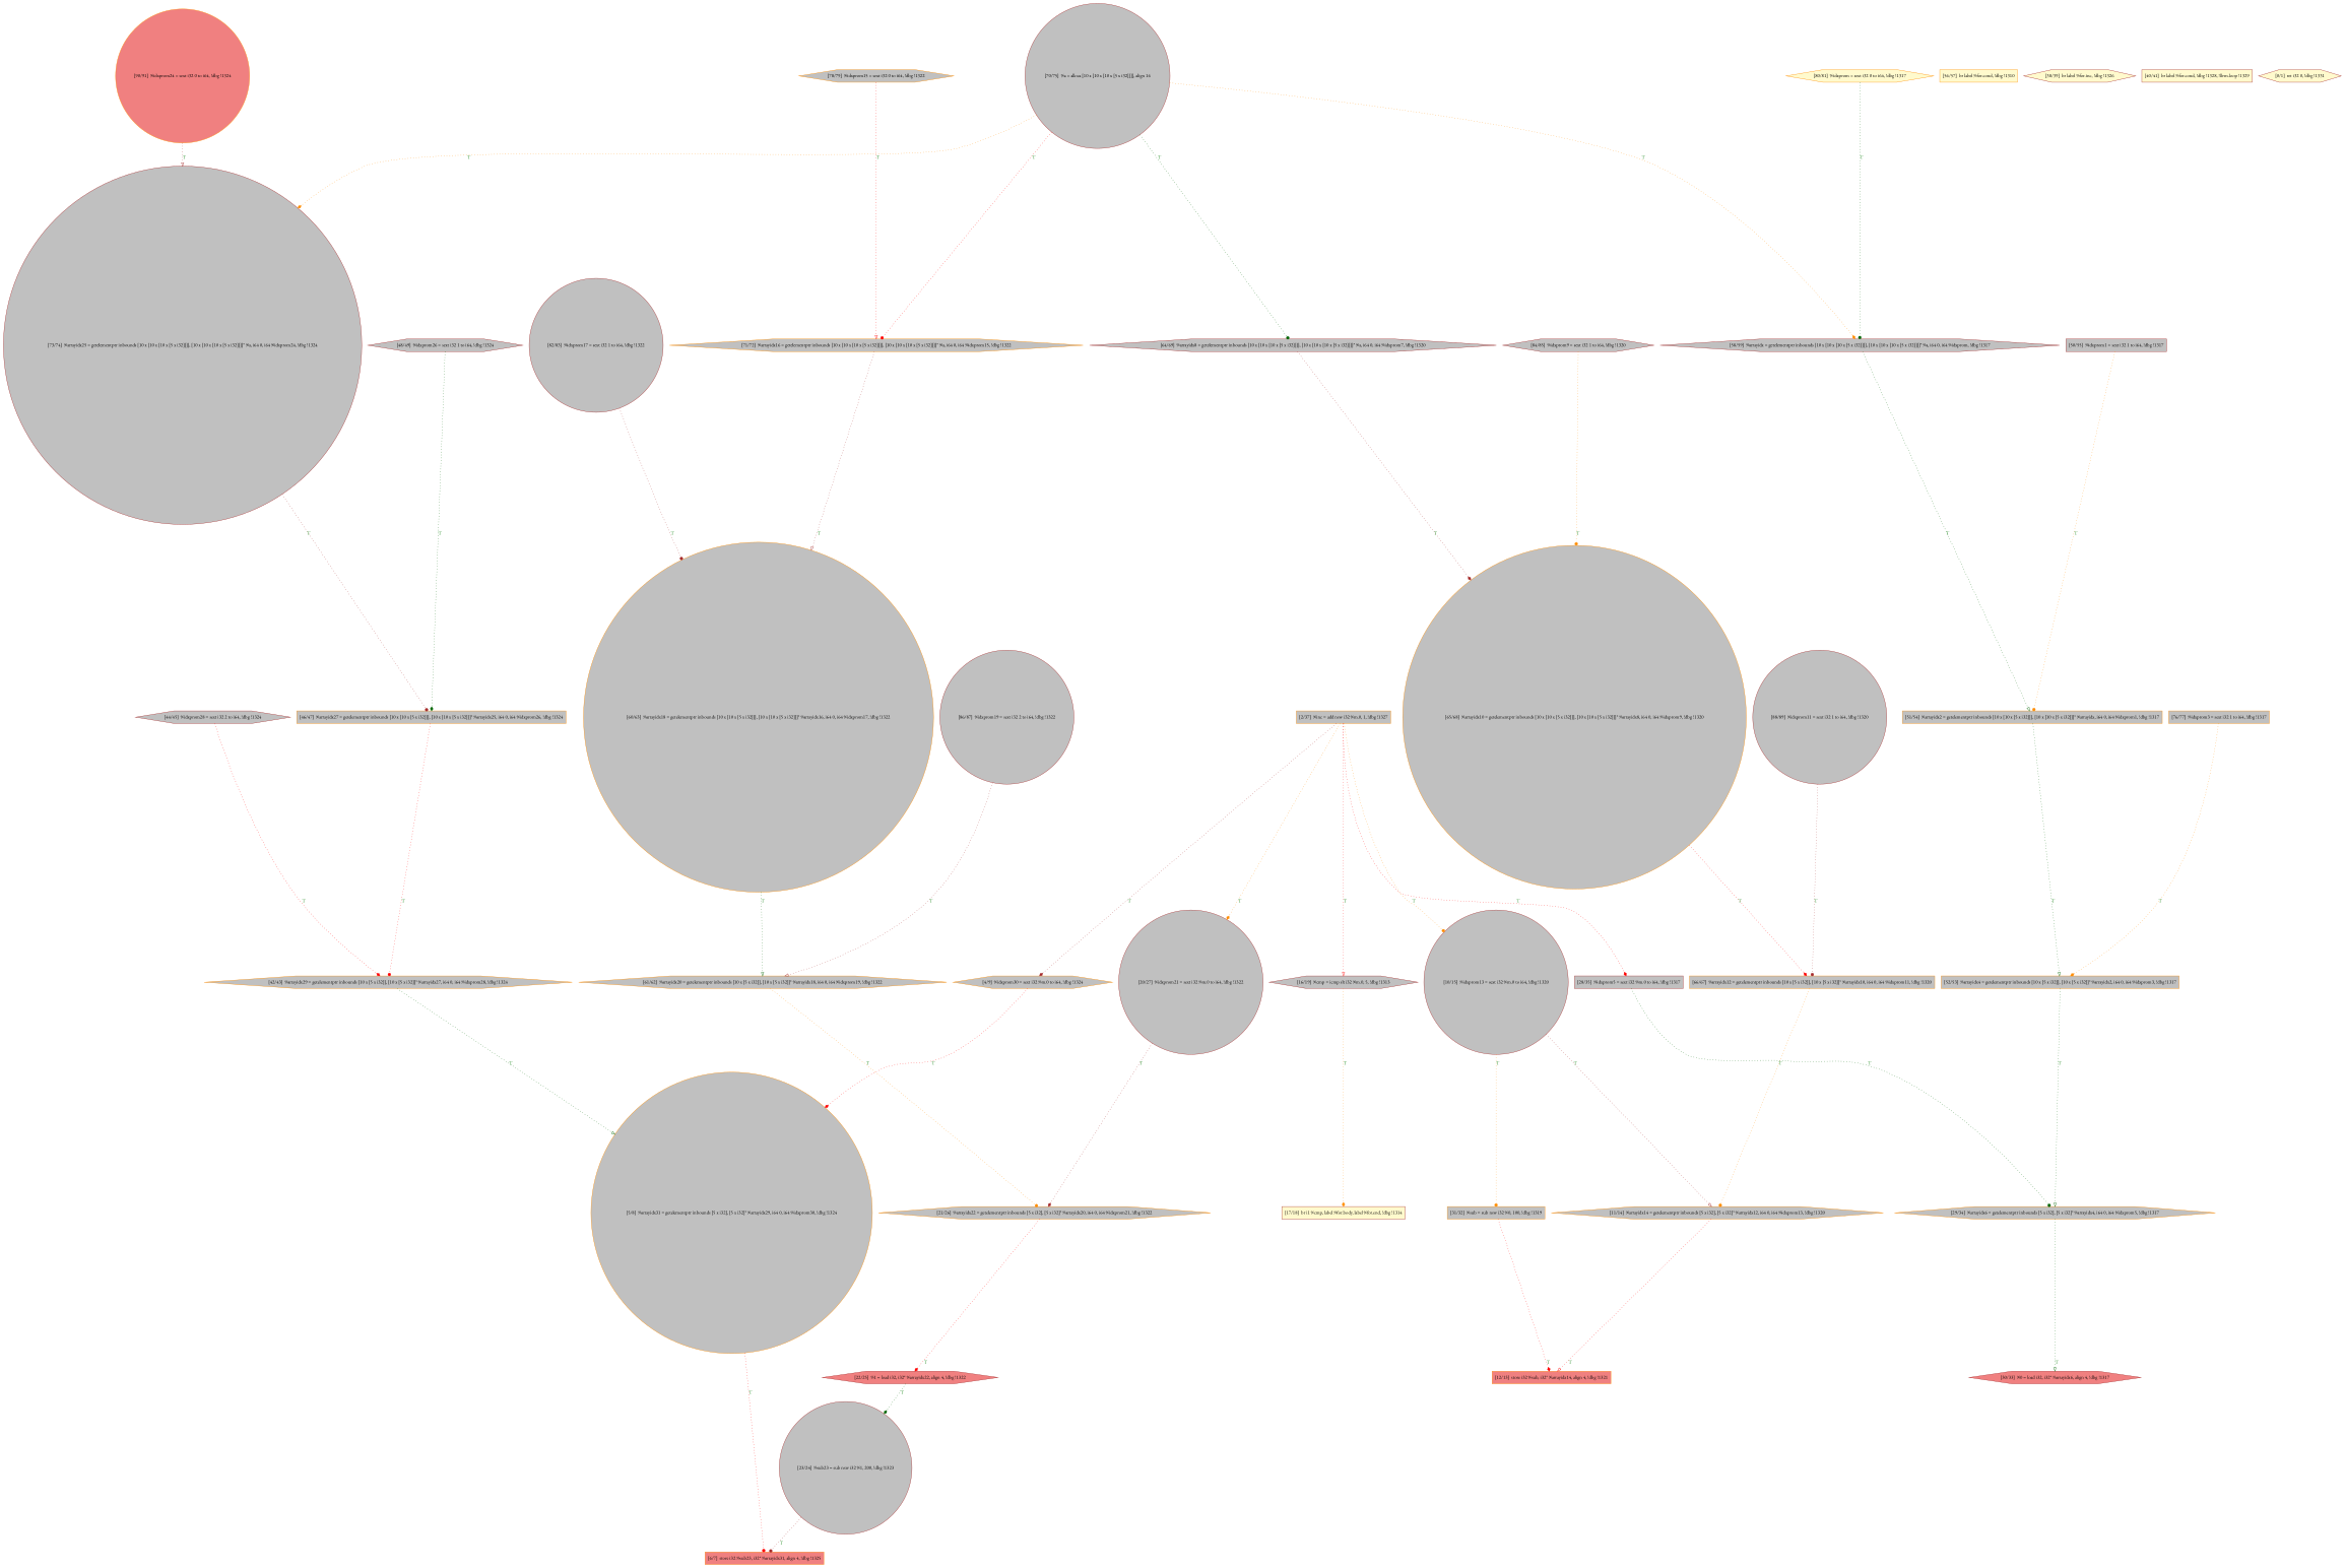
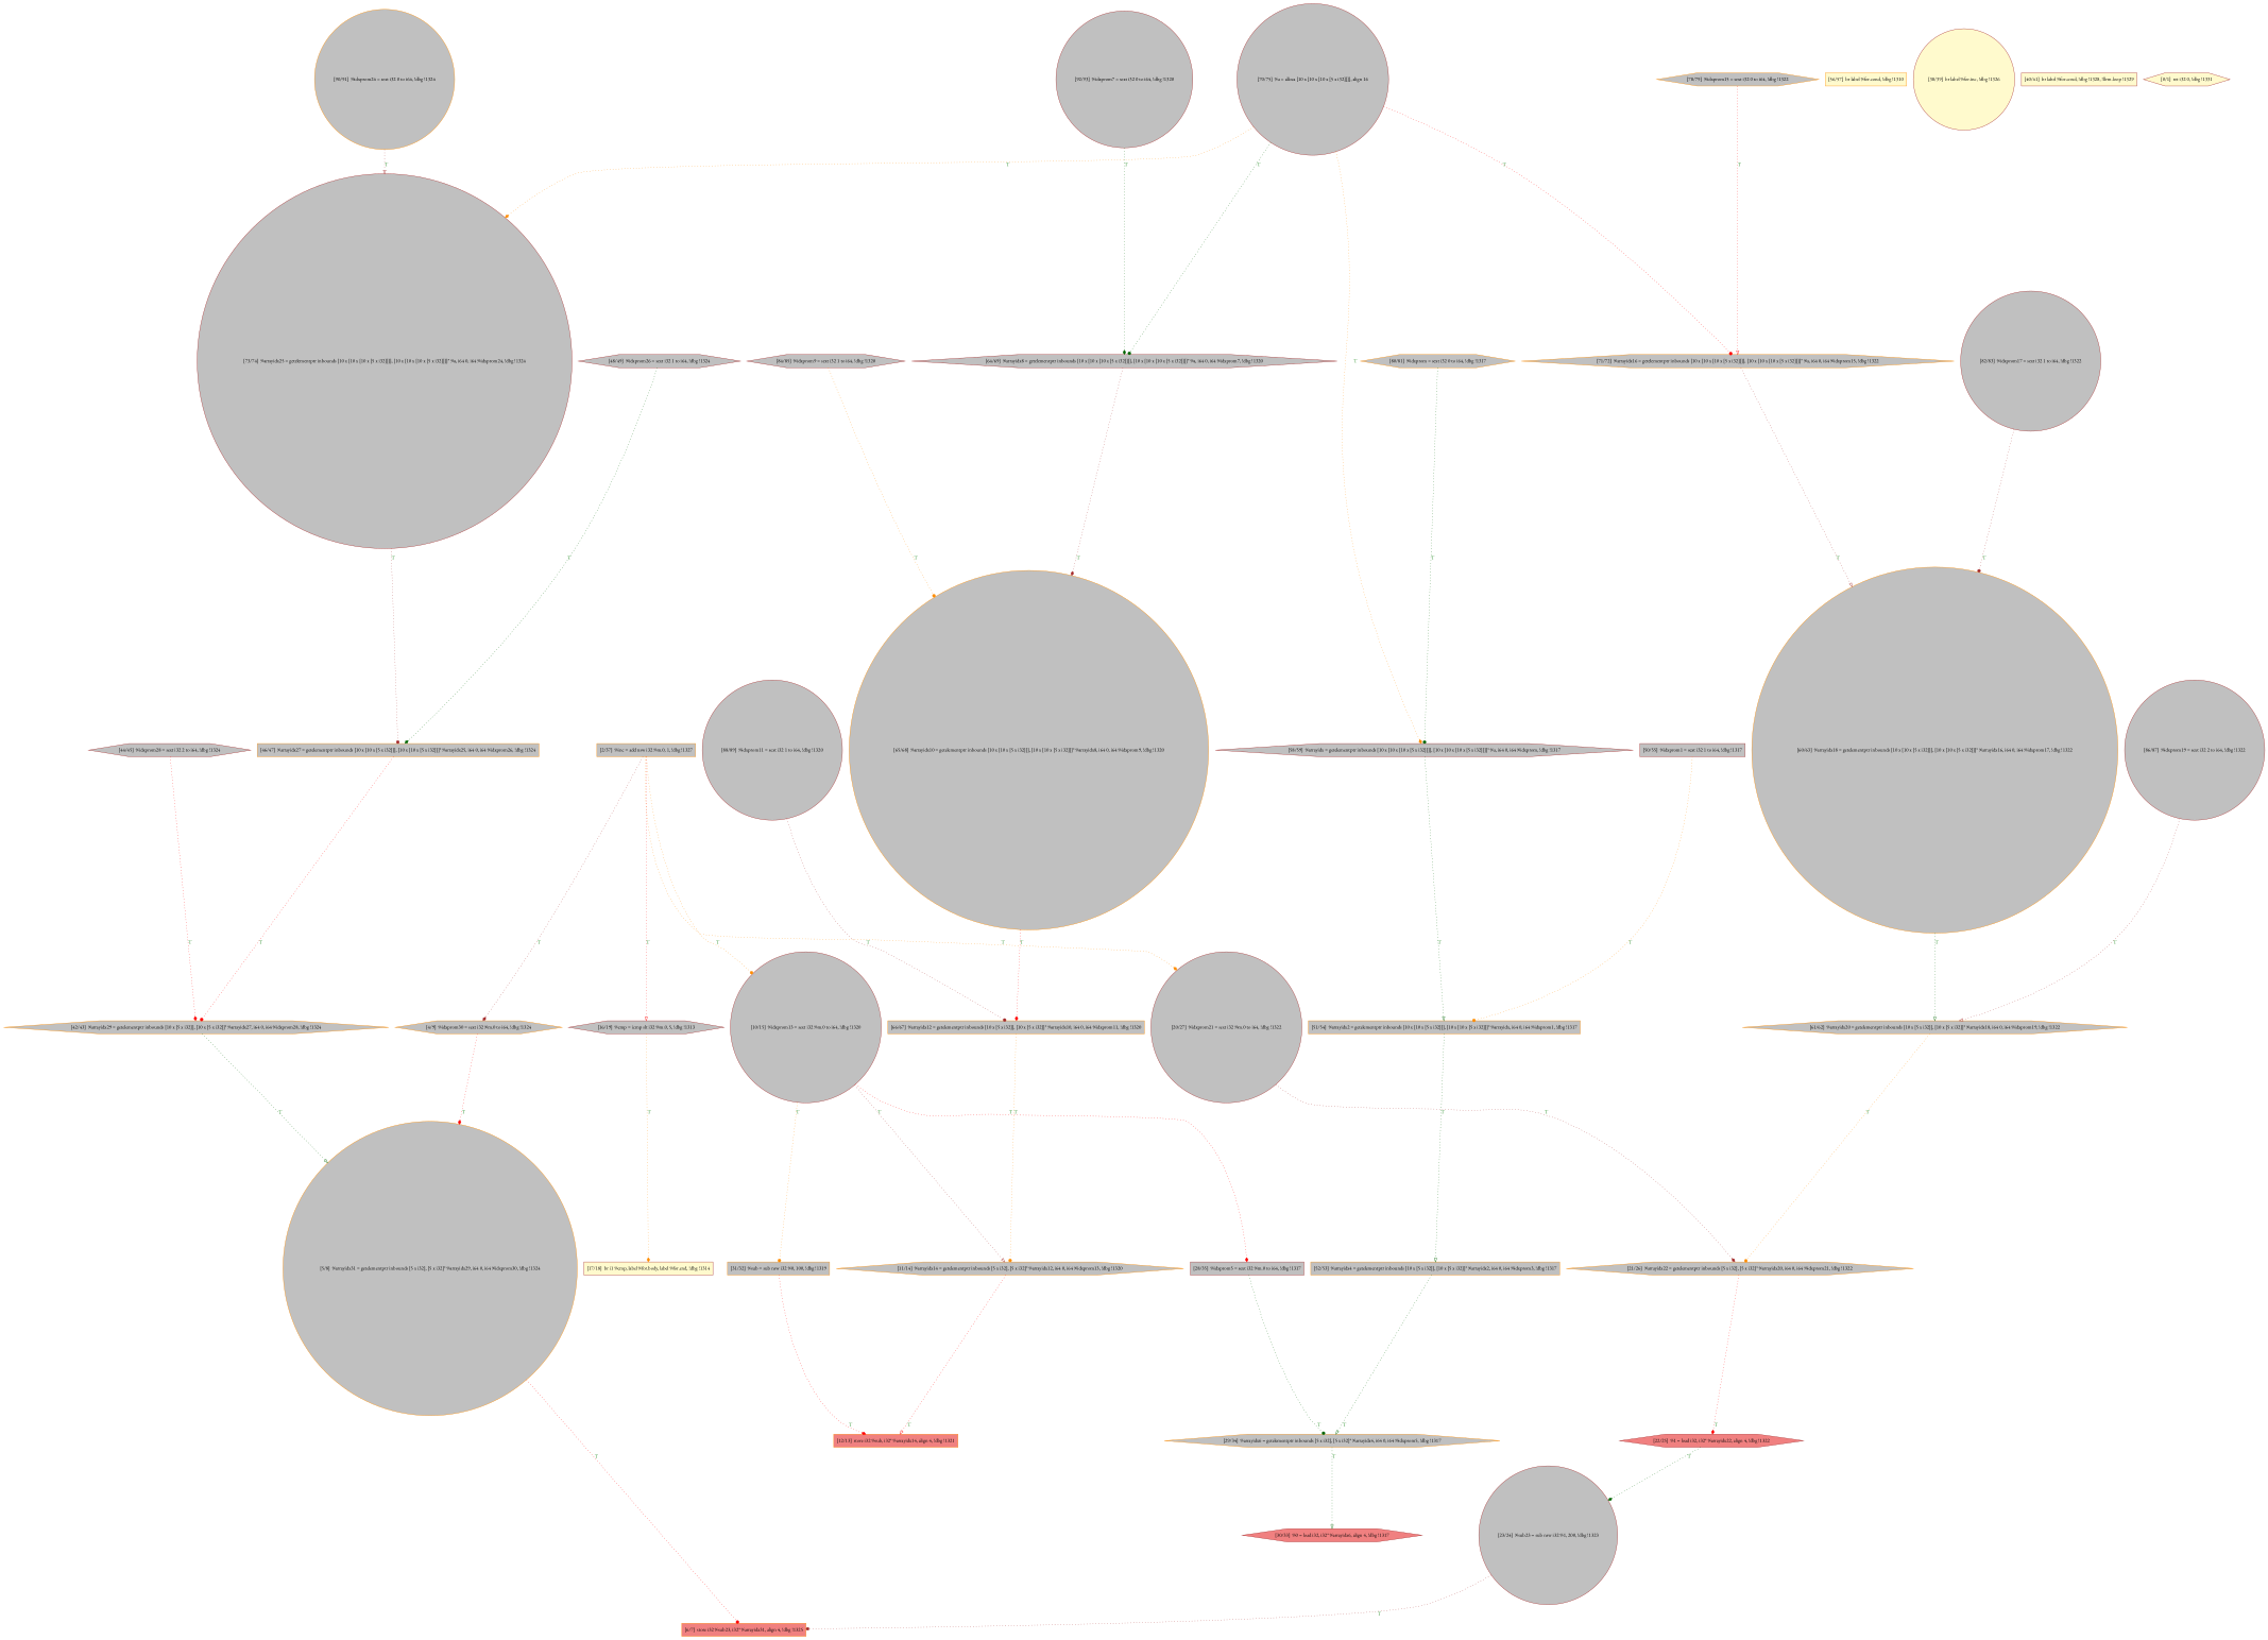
  digraph {
    fontname="EB Garamond"
    node [color=darkorange fillcolor=grey fontname="EB Garamond" shape=hexagon style=filled]
    edge [arrowhead=diamond color=darkgreen fontcolor=forestgreen fontname="EB Garamond" style=dotted]
    n1 [fillcolor=lightcoral label="[6/7]  store i32 %sub23, i32* %arrayidx31, align 4, !dbg !1325" shape=box]
    n2 [label="[42/43]  %arrayidx29 = getelementptr inbounds [10 x [5 x i32]], [10 x [5 x i32]]* %arrayidx27, i64 0, i64 %idxprom28, !dbg !1324"]
    n3 [label="[5/8]  %arrayidx31 = getelementptr inbounds [5 x i32], [5 x i32]* %arrayidx29, i64 0, i64 %idxprom30, !dbg !1324" shape=circle]
-   n4 [label="[76/77]  %idxprom3 = sext i32 1 to i64, !dbg !1317" shape=box]
    n5 [label="[52/53]  %arrayidx4 = getelementptr inbounds [10 x [5 x i32]], [10 x [5 x i32]]* %arrayidx2, i64 0, i64 %idxprom3, !dbg !1317" shape=box]
    n6 [label="[29/34]  %arrayidx6 = getelementptr inbounds [5 x i32], [5 x i32]* %arrayidx4, i64 0, i64 %idxprom5, !dbg !1317"]
    n7 [label="[11/14]  %arrayidx14 = getelementptr inbounds [5 x i32], [5 x i32]* %arrayidx12, i64 0, i64 %idxprom13, !dbg !1320"]
    n8 [fillcolor=lightcoral label="[12/13]  store i32 %sub, i32* %arrayidx14, align 4, !dbg !1321" shape=box]
    n9 [color=brown label="[50/55]  %idxprom1 = sext i32 1 to i64, !dbg !1317" shape=box]
    n10 [label="[51/54]  %arrayidx2 = getelementptr inbounds [10 x [10 x [5 x i32]]], [10 x [10 x [5 x i32]]]* %arrayidx, i64 0, i64 %idxprom1, !dbg !1317" shape=box]
    n11 [fillcolor=lemonchiffon label="[56/57]  br label %for.cond, !dbg !1310" shape=box]
    n12 [color=brown label="[58/59]  %arrayidx = getelementptr inbounds [10 x [10 x [10 x [5 x i32]]]], [10 x [10 x [10 x [5 x i32]]]]* %a, i64 0, i64 %idxprom, !dbg !1317"]
    n13 [color=brown label="[44/45]  %idxprom28 = sext i32 2 to i64, !dbg !1324"]
    n14 [label="[78/79]  %idxprom15 = sext i32 0 to i64, !dbg !1322"]
    n15 [label="[71/72]  %arrayidx16 = getelementptr inbounds [10 x [10 x [10 x [5 x i32]]]], [10 x [10 x [10 x [5 x i32]]]]* %a, i64 0, i64 %idxprom15, !dbg !1322"]
    n16 [label="[60/63]  %arrayidx18 = getelementptr inbounds [10 x [10 x [5 x i32]]], [10 x [10 x [5 x i32]]]* %arrayidx16, i64 0, i64 %idxprom17, !dbg !1322" shape=circle]
    n17 [label="[61/62]  %arrayidx20 = getelementptr inbounds [10 x [5 x i32]], [10 x [5 x i32]]* %arrayidx18, i64 0, i64 %idxprom19, !dbg !1322"]
-   n18 [color=brown fillcolor=lemonchiffon label="[38/39]  br label %for.inc, !dbg !1326"]
+   n18 [color=brown fillcolor=lemonchiffon label="[38/39]  br label %for.inc, !dbg !1326" shape=circle]
    n19 [color=brown label="[20/27]  %idxprom21 = sext i32 %m.0 to i64, !dbg !1322" shape=circle]
    n20 [label="[21/26]  %arrayidx22 = getelementptr inbounds [5 x i32], [5 x i32]* %arrayidx20, i64 0, i64 %idxprom21, !dbg !1322"]
    n21 [color=brown fillcolor=lightcoral label="[22/25]  %1 = load i32, i32* %arrayidx22, align 4, !dbg !1322"]
    n22 [color=brown label="[23/24]  %sub23 = sub nsw i32 %1, 200, !dbg !1323" shape=circle]
    n23 [color=brown label="[84/85]  %idxprom9 = sext i32 1 to i64, !dbg !1320"]
    n24 [label="[65/68]  %arrayidx10 = getelementptr inbounds [10 x [10 x [5 x i32]]], [10 x [10 x [5 x i32]]]* %arrayidx8, i64 0, i64 %idxprom9, !dbg !1320" shape=circle]
    n25 [label="[66/67]  %arrayidx12 = getelementptr inbounds [10 x [5 x i32]], [10 x [5 x i32]]* %arrayidx10, i64 0, i64 %idxprom11, !dbg !1320" shape=box]
    n26 [label="[46/47]  %arrayidx27 = getelementptr inbounds [10 x [10 x [5 x i32]]], [10 x [10 x [5 x i32]]]* %arrayidx25, i64 0, i64 %idxprom26, !dbg !1324" shape=box]
    n27 [color=brown label="[28/35]  %idxprom5 = sext i32 %m.0 to i64, !dbg !1317" shape=box]
    n28 [color=brown fillcolor=lightcoral label="[30/33]  %0 = load i32, i32* %arrayidx6, align 4, !dbg !1317"]
    n29 [label="[2/37]  %inc = add nsw i32 %m.0, 1, !dbg !1327" shape=box]
    n30 [label="[4/9]  %idxprom30 = sext i32 %m.0 to i64, !dbg !1324"]
    n31 [color=brown label="[10/15]  %idxprom13 = sext i32 %m.0 to i64, !dbg !1320" shape=circle]
    n32 [color=brown label="[16/19]  %cmp = icmp slt i32 %m.0, 5, !dbg !1313"]
    n33 [label="[31/32]  %sub = sub nsw i32 %0, 100, !dbg !1319" shape=box]
    n34 [color=brown fillcolor=lemonchiffon label="[17/18]  br i1 %cmp, label %for.body, label %for.end, !dbg !1314" shape=box]
    n35 [color=brown label="[88/89]  %idxprom11 = sext i32 1 to i64, !dbg !1320" shape=circle]
    n36 [color=brown label="[73/74]  %arrayidx25 = getelementptr inbounds [10 x [10 x [10 x [5 x i32]]]], [10 x [10 x [10 x [5 x i32]]]]* %a, i64 0, i64 %idxprom24, !dbg !1324" shape=circle]
    n37 [color=brown label="[82/83]  %idxprom17 = sext i32 1 to i64, !dbg !1322" shape=circle]
-   n38 [fillcolor=lemonchiffon label="[80/81]  %idxprom = sext i32 0 to i64, !dbg !1317"]
+   n38 [label="[80/81]  %idxprom = sext i32 0 to i64, !dbg !1317"]
    n39 [color=brown fillcolor=lemonchiffon label="[40/41]  br label %for.cond, !dbg !1328, !llvm.loop !1329" shape=box]
    n40 [color=brown label="[64/69]  %arrayidx8 = getelementptr inbounds [10 x [10 x [10 x [5 x i32]]]], [10 x [10 x [10 x [5 x i32]]]]* %a, i64 0, i64 %idxprom7, !dbg !1320"]
+   n41 [color=brown label="[92/93]  %idxprom7 = sext i32 0 to i64, !dbg !1320" shape=circle]
    n42 [color=brown label="[48/49]  %idxprom26 = sext i32 1 to i64, !dbg !1324"]
-   n43 [fillcolor=lightcoral label="[90/91]  %idxprom24 = sext i32 0 to i64, !dbg !1324" shape=circle]
+   n43 [label="[90/91]  %idxprom24 = sext i32 0 to i64, !dbg !1324" shape=circle]
    n44 [color=brown label="[70/75]  %a = alloca [10 x [10 x [10 x [5 x i32]]]], align 16" shape=circle]
    n45 [color=brown fillcolor=lemonchiffon label="[0/1]  ret i32 0, !dbg !1331"]
    n46 [color=brown label="[86/87]  %idxprom19 = sext i32 2 to i64, !dbg !1322" shape=circle]
    n2 -> n3 [arrowhead=onormal label=T]
    n3 -> n1 [arrowhead=dot color=red label=T]
-   n4 -> n5 [color=darkorange label=T]
    n5 -> n6 [arrowhead=onormal label=T]
    n6 -> n28 [arrowhead=onormal label=T]
    n7 -> n8 [arrowhead=onormal color=red label=T]
    n9 -> n10 [arrowhead=dot color=darkorange label=T]
    n10 -> n5 [arrowhead=onormal label=T]
    n12 -> n10 [arrowhead=onormal label=T]
    n13 -> n2 [color=red label=T]
    n14 -> n15 [arrowhead=onormal color=red label=T]
    n15 -> n16 [arrowhead=onormal color=brown label=T]
    n16 -> n17 [arrowhead=onormal label=T]
    n17 -> n20 [arrowhead=dot color=darkorange label=T]
    n19 -> n20 [color=brown label=T]
    n20 -> n21 [color=red label=T]
    n21 -> n22 [label=T]
    n22 -> n1 [arrowhead=dot color=brown label=T]
    n23 -> n24 [arrowhead=dot color=darkorange label=T]
    n24 -> n25 [color=red label=T]
    n25 -> n7 [arrowhead=dot color=darkorange label=T]
    n26 -> n2 [arrowhead=dot color=red label=T]
    n27 -> n6 [arrowhead=dot label=T]
    n29 -> n19 [color=darkorange label=T]
-   n29 -> n27 [color=red label=T]
+   n31 -> n27 [color=red label=T]
    n29 -> n30 [color=brown label=T]
    n29 -> n31 [arrowhead=dot color=darkorange label=T]
    n29 -> n32 [arrowhead=onormal color=red label=T]
    n30 -> n3 [color=red label=T]
    n31 -> n7 [arrowhead=onormal color=brown label=T]
    n31 -> n33 [arrowhead=dot color=darkorange label=T]
    n32 -> n34 [color=darkorange label=T]
    n33 -> n8 [color=red label=T]
    n35 -> n25 [arrowhead=dot color=brown label=T]
    n36 -> n26 [arrowhead=dot color=brown label=T]
    n37 -> n16 [arrowhead=dot color=brown label=T]
    n38 -> n12 [arrowhead=dot label=T]
    n40 -> n24 [color=brown label=T]
+   n41 -> n40 [label=T]
    n42 -> n26 [label=T]
    n43 -> n36 [arrowhead=onormal color=brown label=T]
    n44 -> n12 [color=darkorange label=T]
    n44 -> n15 [arrowhead=dot color=red label=T]
    n44 -> n36 [color=darkorange label=T]
    n44 -> n40 [arrowhead=dot label=T]
    n46 -> n17 [arrowhead=onormal color=brown label=T]
  }
